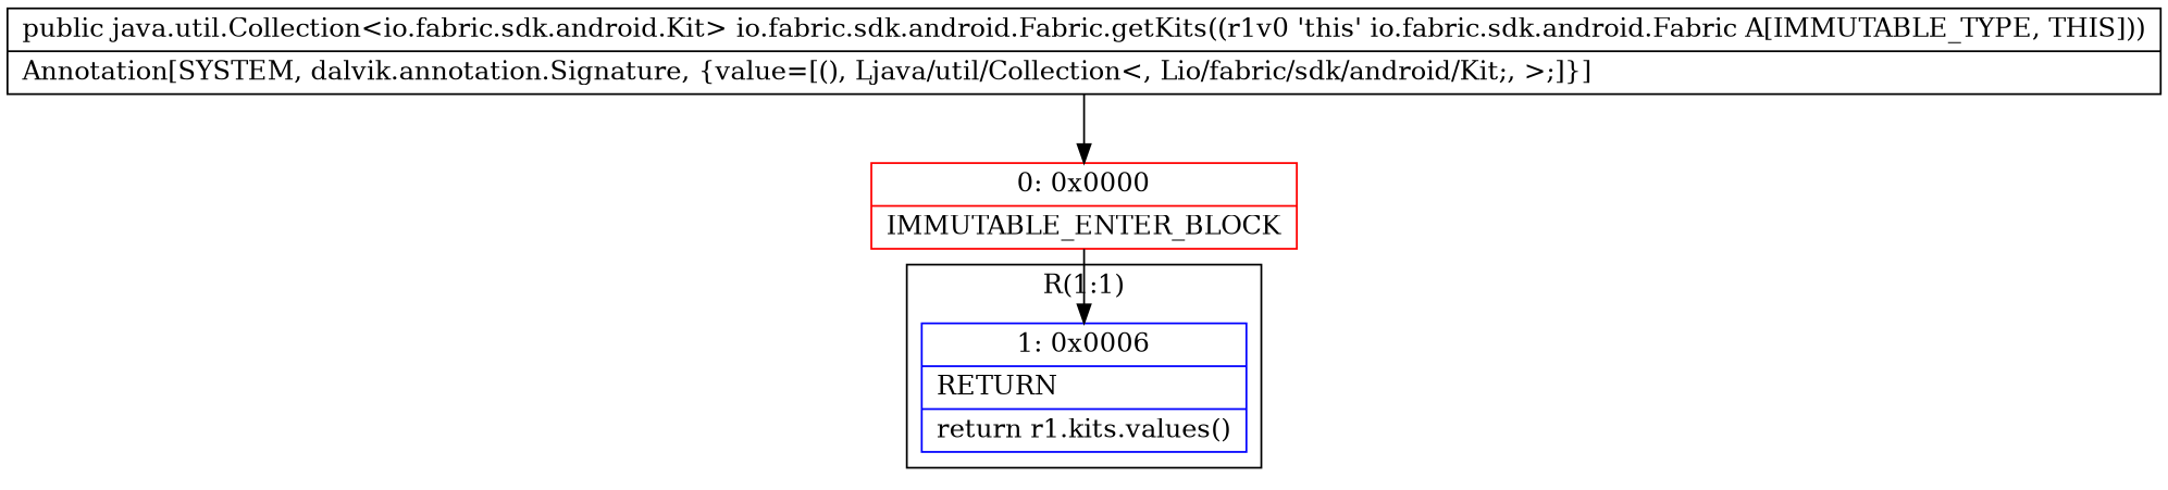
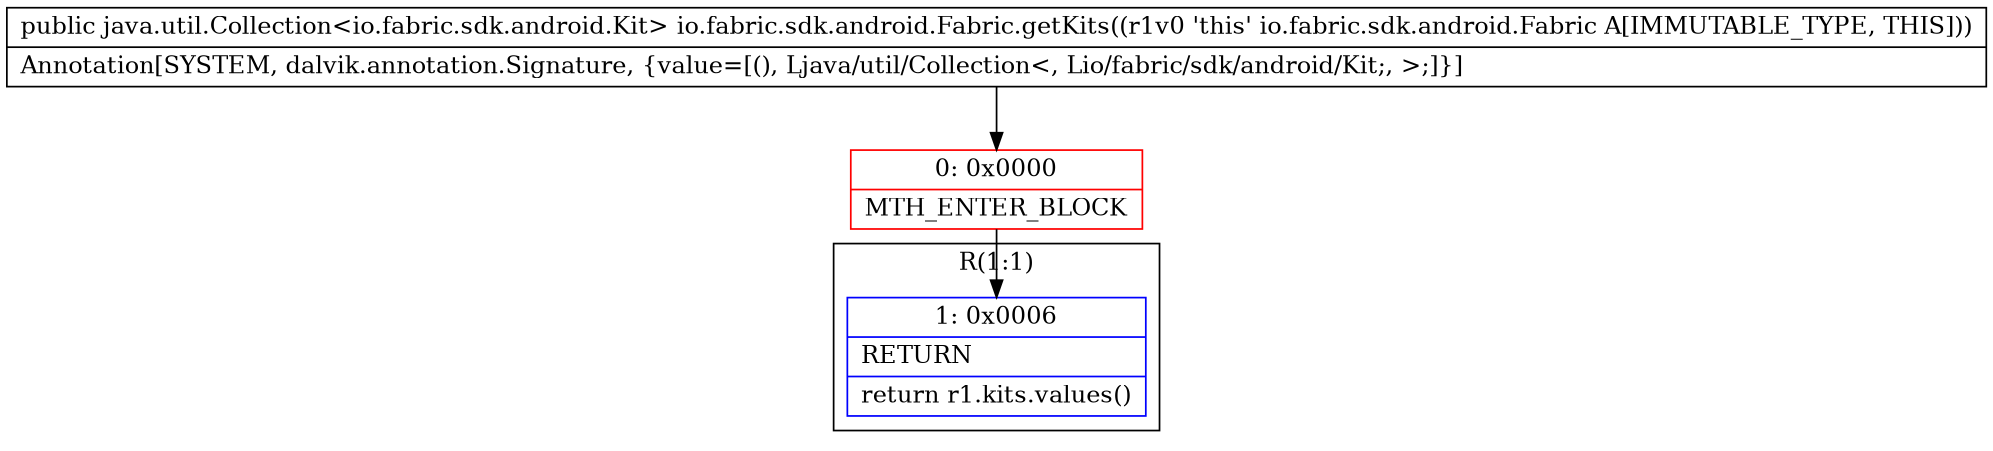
  digraph {
    node [shape=record]
    n1 [color=blue label="{1\:\ 0x0006|RETURN\l|return r1.kits.values()\l}"]
-   n2 [color=red label="{0\:\ 0x0000|IMMUTABLE_ENTER_BLOCK\l}"]
+   n2 [color=red label="{0\:\ 0x0000|MTH_ENTER_BLOCK\l}"]
    n3 [label="{public java.util.Collection\<io.fabric.sdk.android.Kit\> io.fabric.sdk.android.Fabric.getKits((r1v0 'this' io.fabric.sdk.android.Fabric A[IMMUTABLE_TYPE, THIS]))  | Annotation[SYSTEM, dalvik.annotation.Signature, \{value=[(), Ljava\/util\/Collection\<, Lio\/fabric\/sdk\/android\/Kit;, \>;]\}]\l}"]
    subgraph cluster_1 {
      label="R(1:1)"
      n1
    }
    n2 -> n1
    n3 -> n2
  }
